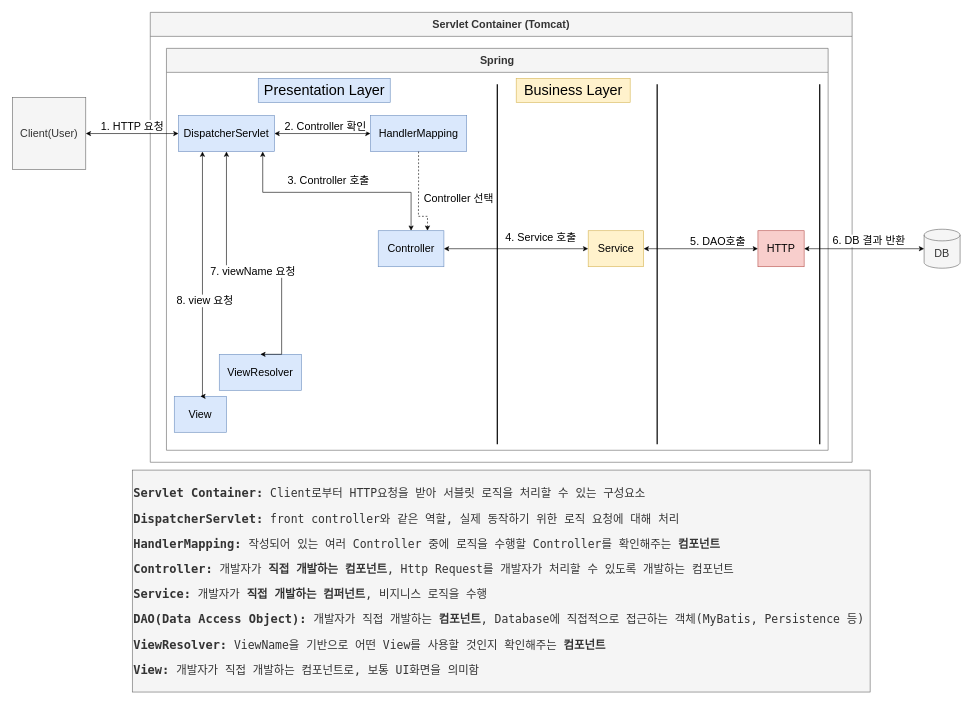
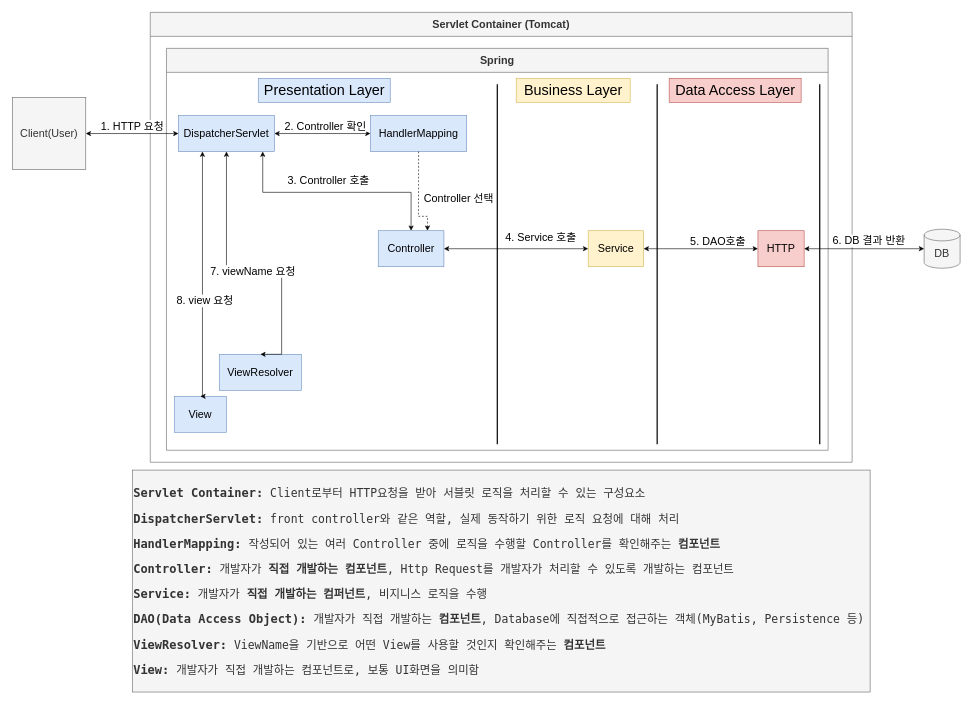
  <mxCell id="0" />
  <mxCell id="1" parent="0" />
  <mxCell id="2" value="&lt;font style=&quot;font-size: 18px;&quot;&gt;Servlet Container (Tomcat)&lt;/font&gt;" style="swimlane;whiteSpace=wrap;html=1;startSize=40;fillColor=#f5f5f5;strokeColor=#666666;fontColor=#333333;" parent="1" vertex="1"><mxGeometry x="250" y="20" width="1170" height="750" as="geometry" /></mxCell>
  <mxCell id="3" value="&lt;font style=&quot;font-size: 18px;&quot;&gt;Spring&lt;/font&gt;" style="swimlane;whiteSpace=wrap;html=1;startSize=40;fillColor=#f5f5f5;strokeColor=#666666;fontColor=#333333;" parent="2" vertex="1"><mxGeometry x="27" y="60" width="1103" height="670" as="geometry" /></mxCell>
  <mxCell id="4" value="HandlerMapping" style="rounded=0;whiteSpace=wrap;html=1;fontSize=18;fillColor=#dae8fc;strokeColor=#6c8ebf;" parent="3" vertex="1"><mxGeometry x="340" y="112" width="160.5" height="60" as="geometry" /></mxCell>
  <mxCell id="5" value="Controller" style="rounded=0;whiteSpace=wrap;html=1;fontSize=18;fillColor=#dae8fc;strokeColor=#6c8ebf;" parent="3" vertex="1"><mxGeometry x="353" y="304" width="109.5" height="60" as="geometry" /></mxCell>
  <mxCell id="6" value="Service" style="rounded=0;whiteSpace=wrap;html=1;fontSize=18;fillColor=#fff2cc;strokeColor=#d6b656;" parent="3" vertex="1"><mxGeometry x="703" y="304" width="92.5" height="60" as="geometry" /></mxCell>
  <mxCell id="7" value="HTTP" style="rounded=0;whiteSpace=wrap;html=1;fontSize=18;fillColor=#f8cecc;strokeColor=#b85450;" parent="3" vertex="1"><mxGeometry x="986" y="304" width="77" height="60" as="geometry" /></mxCell>
  <mxCell id="8" value="ViewResolver" style="rounded=0;whiteSpace=wrap;html=1;fontSize=18;fillColor=#dae8fc;strokeColor=#6c8ebf;" parent="3" vertex="1"><mxGeometry x="88" y="510" width="137" height="60" as="geometry" /></mxCell>
  <mxCell id="9" value="View" style="rounded=0;whiteSpace=wrap;html=1;fontSize=18;fillColor=#dae8fc;strokeColor=#6c8ebf;" parent="3" vertex="1"><mxGeometry x="13" y="580" width="87" height="60" as="geometry" /></mxCell>
  <mxCell id="10" value="" style="endArrow=classic;startArrow=classic;html=1;rounded=0;fontSize=18;exitX=0;exitY=0.5;exitDx=0;exitDy=0;entryX=1;entryY=0.5;entryDx=0;entryDy=0;" parent="3" source="6" target="5" edge="1"><mxGeometry width="50" height="50" relative="1" as="geometry"><mxPoint x="223" y="130" as="sourcePoint" /><mxPoint x="363" y="330" as="targetPoint" /></mxGeometry></mxCell>
  <mxCell id="11" value="4. Service 호출" style="edgeLabel;html=1;align=center;verticalAlign=middle;resizable=0;points=[];fontSize=18;" parent="10" vertex="1" connectable="0"><mxGeometry x="-0.28" y="-2" relative="1" as="geometry"><mxPoint x="7" y="-17" as="offset" /></mxGeometry></mxCell>
  <mxCell id="12" value="" style="endArrow=classic;startArrow=classic;html=1;rounded=0;fontSize=18;entryX=0;entryY=0.5;entryDx=0;entryDy=0;exitX=1;exitY=0.5;exitDx=0;exitDy=0;" parent="3" source="6" target="7" edge="1"><mxGeometry width="50" height="50" relative="1" as="geometry"><mxPoint x="553" y="310" as="sourcePoint" /><mxPoint x="-67" y="160" as="targetPoint" /></mxGeometry></mxCell>
  <mxCell id="13" value="5. DAO호출" style="edgeLabel;html=1;align=center;verticalAlign=middle;resizable=0;points=[];fontSize=18;" parent="12" vertex="1" connectable="0"><mxGeometry x="-0.28" y="-2" relative="1" as="geometry"><mxPoint x="54" y="-15" as="offset" /></mxGeometry></mxCell>
  <mxCell id="14" value="DispatcherServlet" style="rounded=0;whiteSpace=wrap;html=1;fontSize=18;fillColor=#dae8fc;strokeColor=#6c8ebf;" parent="3" vertex="1"><mxGeometry x="20" y="112" width="160" height="60" as="geometry" /></mxCell>
  <mxCell id="15" value="" style="endArrow=classic;startArrow=classic;html=1;rounded=0;fontSize=18;entryX=0;entryY=0.5;entryDx=0;entryDy=0;exitX=1;exitY=0.5;exitDx=0;exitDy=0;" parent="3" source="14" target="4" edge="1"><mxGeometry width="50" height="50" relative="1" as="geometry"><mxPoint x="223" y="130" as="sourcePoint" /><mxPoint x="-67" y="160" as="targetPoint" /></mxGeometry></mxCell>
  <mxCell id="16" value="2. Controller 확인" style="edgeLabel;html=1;align=center;verticalAlign=middle;resizable=0;points=[];fontSize=18;" parent="15" vertex="1" connectable="0"><mxGeometry x="-0.28" y="-2" relative="1" as="geometry"><mxPoint x="26" y="-15" as="offset" /></mxGeometry></mxCell>
  <mxCell id="17" value="" style="endArrow=classic;startArrow=classic;html=1;rounded=0;fontSize=18;exitX=0.878;exitY=1;exitDx=0;exitDy=0;exitPerimeter=0;edgeStyle=orthogonalEdgeStyle;entryX=0.5;entryY=0;entryDx=0;entryDy=0;" parent="3" source="14" target="5" edge="1"><mxGeometry width="50" height="50" relative="1" as="geometry"><mxPoint x="223" y="130" as="sourcePoint" /><mxPoint x="-67" y="160" as="targetPoint" /><Array as="points"><mxPoint x="160" y="240" /><mxPoint x="408" y="240" /></Array></mxGeometry></mxCell>
  <mxCell id="18" value="3. Controller 호출" style="edgeLabel;html=1;align=center;verticalAlign=middle;resizable=0;points=[];fontSize=18;" parent="17" vertex="1" connectable="0"><mxGeometry x="-0.28" y="-2" relative="1" as="geometry"><mxPoint x="40" y="-22" as="offset" /></mxGeometry></mxCell>
  <mxCell id="19" value="" style="endArrow=classic;startArrow=classic;html=1;rounded=0;fontSize=18;entryX=0.5;entryY=0;entryDx=0;entryDy=0;edgeStyle=orthogonalEdgeStyle;exitX=0.25;exitY=1;exitDx=0;exitDy=0;" parent="3" source="14" target="9" edge="1"><mxGeometry width="50" height="50" relative="1" as="geometry"><mxPoint x="52" y="230" as="sourcePoint" /><mxPoint x="-67" y="160" as="targetPoint" /><Array as="points"><mxPoint x="60" y="580" /></Array></mxGeometry></mxCell>
  <mxCell id="20" value="8. view 요청" style="edgeLabel;html=1;align=center;verticalAlign=middle;resizable=0;points=[];fontSize=18;" parent="19" vertex="1" connectable="0"><mxGeometry x="-0.28" y="-2" relative="1" as="geometry"><mxPoint x="5" y="100" as="offset" /></mxGeometry></mxCell>
  <mxCell id="21" value="" style="endArrow=classic;startArrow=classic;html=1;rounded=0;fontSize=18;entryX=0.5;entryY=0;entryDx=0;entryDy=0;edgeStyle=orthogonalEdgeStyle;exitX=0.5;exitY=1;exitDx=0;exitDy=0;" parent="3" source="14" target="8" edge="1"><mxGeometry width="50" height="50" relative="1" as="geometry"><mxPoint x="152" y="220" as="sourcePoint" /><mxPoint x="-67" y="160" as="targetPoint" /><Array as="points"><mxPoint x="100" y="380" /><mxPoint x="192" y="380" /></Array></mxGeometry></mxCell>
  <mxCell id="22" value="7. viewName 요청" style="edgeLabel;html=1;align=center;verticalAlign=middle;resizable=0;points=[];fontSize=18;" parent="21" vertex="1" connectable="0"><mxGeometry x="-0.28" y="-2" relative="1" as="geometry"><mxPoint x="45" y="31" as="offset" /></mxGeometry></mxCell>
  <mxCell id="23" value="" style="line;strokeWidth=2;direction=south;html=1;fontSize=20;" parent="3" vertex="1"><mxGeometry x="546.5" y="60" width="10" height="600" as="geometry" /></mxCell>
  <mxCell id="24" value="" style="line;strokeWidth=2;direction=south;html=1;fontSize=20;" parent="3" vertex="1"><mxGeometry x="813" y="60" width="10" height="600" as="geometry" /></mxCell>
  <mxCell id="25" value="" style="line;strokeWidth=2;direction=south;html=1;fontSize=20;" parent="3" vertex="1"><mxGeometry x="1084" y="60" width="10" height="600" as="geometry" /></mxCell>
  <mxCell id="26" value="Business Layer" style="text;html=1;align=center;verticalAlign=middle;resizable=0;points=[];autosize=1;strokeColor=#d6b656;fillColor=#fff2cc;fontSize=24;" parent="3" vertex="1"><mxGeometry x="583" y="50" width="190" height="40" as="geometry" /></mxCell>
+ <mxCell id="27" value="Data Access Layer" style="text;html=1;align=center;verticalAlign=middle;resizable=0;points=[];autosize=1;strokeColor=#b85450;fillColor=#f8cecc;fontSize=24;" parent="3" vertex="1"><mxGeometry x="838" y="50" width="220" height="40" as="geometry" /></mxCell>
  <mxCell id="28" value="" style="endArrow=classic;html=1;rounded=0;shadow=0;dashed=1;sketch=0;strokeColor=default;fontSize=18;exitX=0.5;exitY=1;exitDx=0;exitDy=0;entryX=0.75;entryY=0;entryDx=0;entryDy=0;edgeStyle=orthogonalEdgeStyle;" parent="3" source="4" target="5" edge="1"><mxGeometry width="50" height="50" relative="1" as="geometry"><mxPoint x="433" y="500" as="sourcePoint" /><mxPoint x="483" y="450" as="targetPoint" /><Array as="points"><mxPoint x="420" y="230" /><mxPoint x="420" y="280" /><mxPoint x="435" y="280" /></Array></mxGeometry></mxCell>
  <mxCell id="29" value="Controller 선택" style="text;html=1;align=center;verticalAlign=middle;resizable=0;points=[];autosize=1;strokeColor=none;fillColor=none;fontSize=18;" parent="3" vertex="1"><mxGeometry x="416.5" y="230" width="140" height="40" as="geometry" /></mxCell>
  <mxCell id="30" value="Client(User)" style="rounded=0;whiteSpace=wrap;html=1;fontSize=18;fillColor=#f5f5f5;fontColor=#333333;strokeColor=#666666;" parent="1" vertex="1"><mxGeometry x="20" y="162" width="122.5" height="120" as="geometry" /></mxCell>
  <mxCell id="31" value="" style="endArrow=classic;startArrow=classic;html=1;rounded=0;fontSize=18;entryX=0;entryY=0.5;entryDx=0;entryDy=0;exitX=1;exitY=0.5;exitDx=0;exitDy=0;" parent="1" source="30" target="14" edge="1"><mxGeometry width="50" height="50" relative="1" as="geometry"><mxPoint x="160" y="290" as="sourcePoint" /><mxPoint x="210" y="240" as="targetPoint" /></mxGeometry></mxCell>
  <mxCell id="32" value="1. HTTP 요청" style="edgeLabel;html=1;align=center;verticalAlign=middle;resizable=0;points=[];fontSize=18;" parent="31" vertex="1" connectable="0"><mxGeometry x="-0.28" y="-2" relative="1" as="geometry"><mxPoint x="21" y="-15" as="offset" /></mxGeometry></mxCell>
  <mxCell id="33" value="DB" style="shape=cylinder3;whiteSpace=wrap;html=1;boundedLbl=1;backgroundOutline=1;size=9.714;fontSize=18;fillColor=#f5f5f5;strokeColor=#666666;fontColor=#333333;" parent="1" vertex="1"><mxGeometry x="1540" y="381.5" width="60" height="65" as="geometry" /></mxCell>
  <mxCell id="34" value="" style="endArrow=classic;startArrow=classic;html=1;rounded=0;fontSize=18;exitX=0;exitY=0.5;exitDx=0;exitDy=0;exitPerimeter=0;entryX=1;entryY=0.5;entryDx=0;entryDy=0;" parent="1" source="33" target="7" edge="1"><mxGeometry width="50" height="50" relative="1" as="geometry"><mxPoint x="820" y="380" as="sourcePoint" /><mxPoint x="1020" y="360" as="targetPoint" /></mxGeometry></mxCell>
  <mxCell id="35" value="6. DB 결과 반환" style="edgeLabel;html=1;align=center;verticalAlign=middle;resizable=0;points=[];fontSize=18;" parent="34" vertex="1" connectable="0"><mxGeometry x="-0.28" y="-2" relative="1" as="geometry"><mxPoint x="-21" y="-12" as="offset" /></mxGeometry></mxCell>
  <mxCell id="36" value="&lt;pre style=&quot;&quot; data-ke-type=&quot;codeblock&quot;&gt;&lt;font style=&quot;font-size: 20px;&quot;&gt;Servlet Container:&lt;/font&gt;&lt;span style=&quot;font-size: 19px;&quot;&gt; &lt;/span&gt;&lt;span style=&quot;font-size: 19px; font-weight: normal;&quot;&gt;Client로부터 HTTP요청을 받아 서블릿 로직을 처리할 수 있는 구성요소&lt;/span&gt;&lt;span style=&quot;font-size: 19px;&quot;&gt;&lt;br&gt;&lt;/span&gt;&lt;/pre&gt;&lt;pre style=&quot;&quot; data-ke-type=&quot;codeblock&quot;&gt;&lt;font style=&quot;font-size: 20px;&quot;&gt;DispatcherServlet:&lt;/font&gt;&lt;span style=&quot;font-size: 19px;&quot;&gt; &lt;/span&gt;&lt;span style=&quot;font-size: 19px; font-weight: normal;&quot;&gt;front controller와 같은 역할, 실제 동작하기 위한 로직 요청에 대해 처리&lt;/span&gt;&lt;/pre&gt;&lt;pre style=&quot;&quot; data-ke-type=&quot;codeblock&quot;&gt;&lt;font style=&quot;font-size: 20px;&quot;&gt;HandlerMapping:&lt;/font&gt;&lt;span style=&quot;font-size: 19px;&quot;&gt; &lt;/span&gt;&lt;span style=&quot;font-size: 19px; font-weight: normal;&quot;&gt;작성되어 있는 여러 Controller 중에 로직을 수행할 Controller를 확인해주는 &lt;/span&gt;&lt;span style=&quot;font-size: 19px;&quot;&gt;컴포넌트&lt;/span&gt;&lt;/pre&gt;&lt;pre style=&quot;&quot; data-ke-type=&quot;codeblock&quot;&gt;&lt;font style=&quot;font-size: 20px;&quot;&gt;Controller:&lt;/font&gt;&lt;span style=&quot;font-size: 19px;&quot;&gt; &lt;/span&gt;&lt;span style=&quot;font-size: 19px; font-weight: normal;&quot;&gt;개발자가 &lt;/span&gt;&lt;span style=&quot;font-size: 19px;&quot;&gt;직접 개발하는 컴포넌트&lt;/span&gt;&lt;span style=&quot;font-size: 19px; font-weight: normal;&quot;&gt;, Http Request를 개발자가 처리할 수 있도록 개발하는 &lt;/span&gt;&lt;span style=&quot;font-size: 19px; font-weight: normal;&quot;&gt;컴포넌트&lt;/span&gt;&lt;/pre&gt;&lt;pre style=&quot;&quot; data-ke-type=&quot;codeblock&quot;&gt;&lt;font style=&quot;font-size: 20px;&quot;&gt;Service:&lt;/font&gt;&lt;span style=&quot;font-size: 19px;&quot;&gt; &lt;/span&gt;&lt;span style=&quot;font-size: 19px; font-weight: normal;&quot;&gt;개발자가 &lt;/span&gt;&lt;span style=&quot;font-size: 19px;&quot;&gt;직접 개발하는 &lt;/span&gt;&lt;span style=&quot;font-size: 19px;&quot;&gt;컴퍼넌트&lt;/span&gt;&lt;span style=&quot;font-size: 19px; font-weight: normal;&quot;&gt;, 비지니스 로직을 수행&lt;/span&gt;&lt;/pre&gt;&lt;pre style=&quot;&quot; data-ke-type=&quot;codeblock&quot;&gt;&lt;font style=&quot;font-size: 20px;&quot;&gt;DAO(Data Access Object):&lt;/font&gt;&lt;span style=&quot;font-size: 19px;&quot;&gt; &lt;/span&gt;&lt;span style=&quot;font-size: 19px; font-weight: normal;&quot;&gt;개발자가 직접 개발하는 &lt;/span&gt;&lt;span style=&quot;font-size: 19px;&quot;&gt;컴포넌트&lt;/span&gt;&lt;span style=&quot;font-size: 19px; font-weight: normal;&quot;&gt;, Database에 직접적으로 접근하는 객체(MyBatis, Persistence 등)&lt;/span&gt;&lt;/pre&gt;&lt;pre style=&quot;&quot; data-ke-type=&quot;codeblock&quot;&gt;&lt;font style=&quot;font-size: 20px;&quot;&gt;ViewResolver:&lt;/font&gt;&lt;span style=&quot;font-size: 19px;&quot;&gt; &lt;/span&gt;&lt;span style=&quot;font-size: 19px; font-weight: normal;&quot;&gt;ViewName을 기반으로 어떤 View를 사용할 것인지 확인해주는 &lt;/span&gt;&lt;span style=&quot;font-size: 19px;&quot;&gt;컴포넌트&lt;/span&gt;&lt;/pre&gt;&lt;pre style=&quot;&quot; data-ke-type=&quot;codeblock&quot;&gt;&lt;font style=&quot;font-size: 20px;&quot;&gt;View:&lt;/font&gt;&lt;span style=&quot;font-size: 19px;&quot;&gt; &lt;/span&gt;&lt;span style=&quot;font-size: 19px; font-weight: normal;&quot;&gt;개발자가 직접 개발하는 컴포넌트로, 보통 UI화면을 의미함&lt;/span&gt;&lt;/pre&gt;" style="text;html=1;align=left;verticalAlign=middle;resizable=0;points=[];autosize=1;strokeColor=#666666;fillColor=#f5f5f5;fontSize=18;fontColor=#333333;fontStyle=1;horizontal=1;labelPosition=center;verticalLabelPosition=middle;" parent="1" vertex="1"><mxGeometry x="220" y="783" width="1230" height="370" as="geometry" /></mxCell>
  <mxCell id="37" value="Presentation Layer" style="text;html=1;align=center;verticalAlign=middle;resizable=0;points=[];autosize=1;strokeColor=#6c8ebf;fillColor=#dae8fc;fontSize=24;" parent="1" vertex="1"><mxGeometry x="430" y="130" width="220" height="40" as="geometry" /></mxCell>
